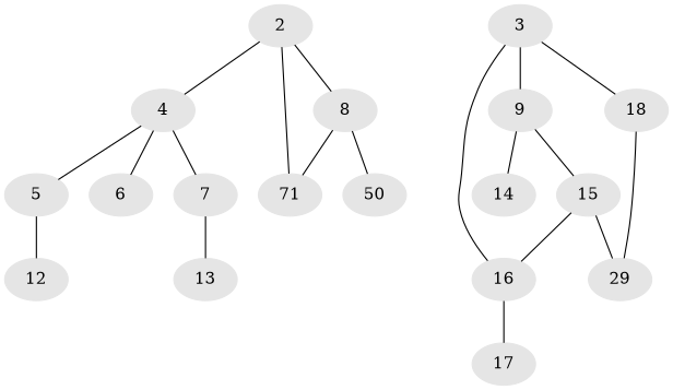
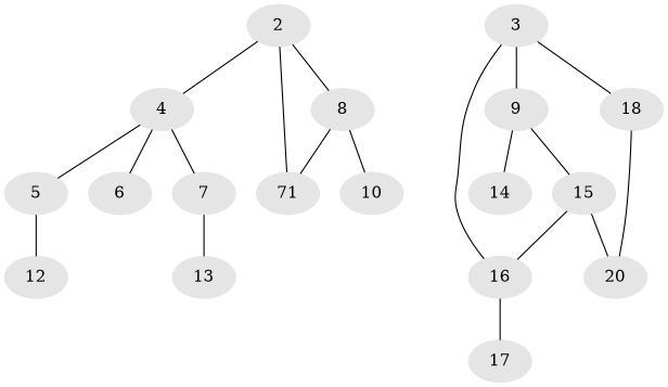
  graph {
    node [color=gray90 style=filled]
    2
    4
    8
    n4 [label=71]
    3
    9
    16
    18
    15
-   20 [label=29]
+   20
    5
    6
    7
-   10 [label=50]
+   10
    14
    17
    12
    13
    2 -- 4
    2 -- 8
    2 -- n4
    4 -- 5
    4 -- 6
    4 -- 7
    8 -- n4
    8 -- 10
    3 -- 9
    3 -- 16
    3 -- 18
    9 -- 15
    9 -- 14
    16 -- 17
    18 -- 20
    15 -- 16
    15 -- 20
    5 -- 12
    7 -- 13
  }
